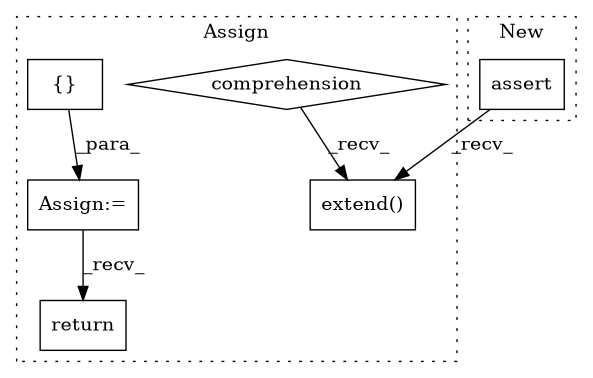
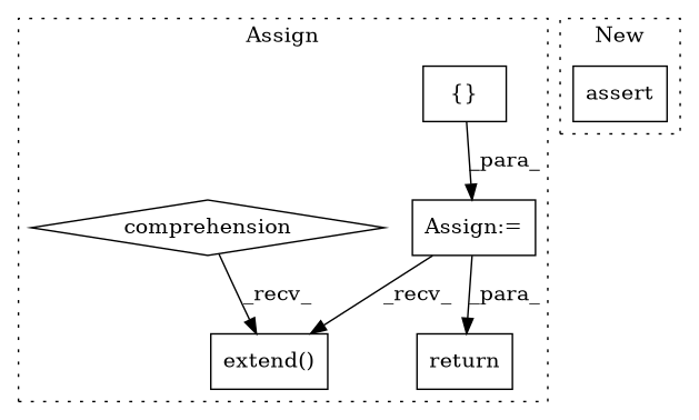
  digraph {
    node [l=7 shape=box]
    n1 [a=75 l="27,1" label="extend()" s="3738,3812"]
    n2 [a=68 l=14 label="Assign:=" s=3293]
    n3 [a=59 l="2,1" label="{}" s="3307,3307"]
    n4 [a=45 l=3 label=comprehension s=3771 shape=diamond]
    n5 [a=93 label=return s=4886]
    n6 [a=65 label=assert s=2292]
    subgraph cluster_1 {
      label=Assign
      style=dotted
      n1
      n2
      n3
      n4
      n5
    }
    subgraph cluster_2 {
      label=New
      style=dotted
      n6
    }
-   n6 -> n1 [label=_recv_]
-   n2 -> n5 [label=_recv_]
+   n2 -> n1 [label=_recv_]
+   n2 -> n5 [label=_para_]
    n3 -> n2 [label=_para_]
    n4 -> n1 [label=_recv_]
  }
